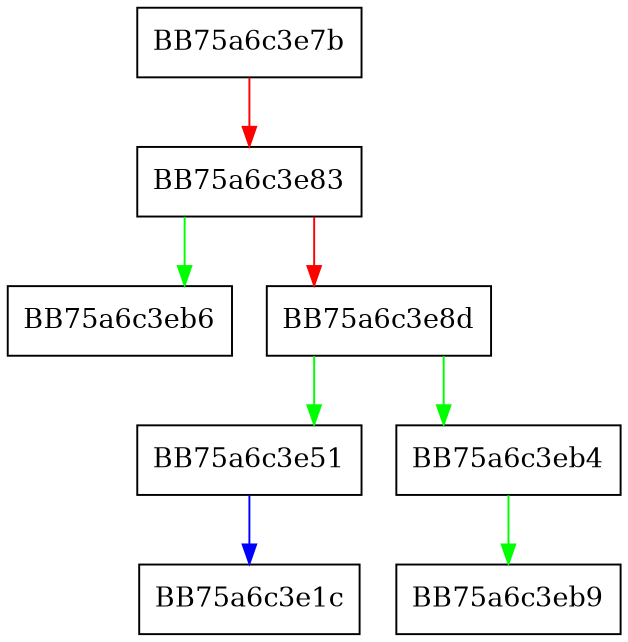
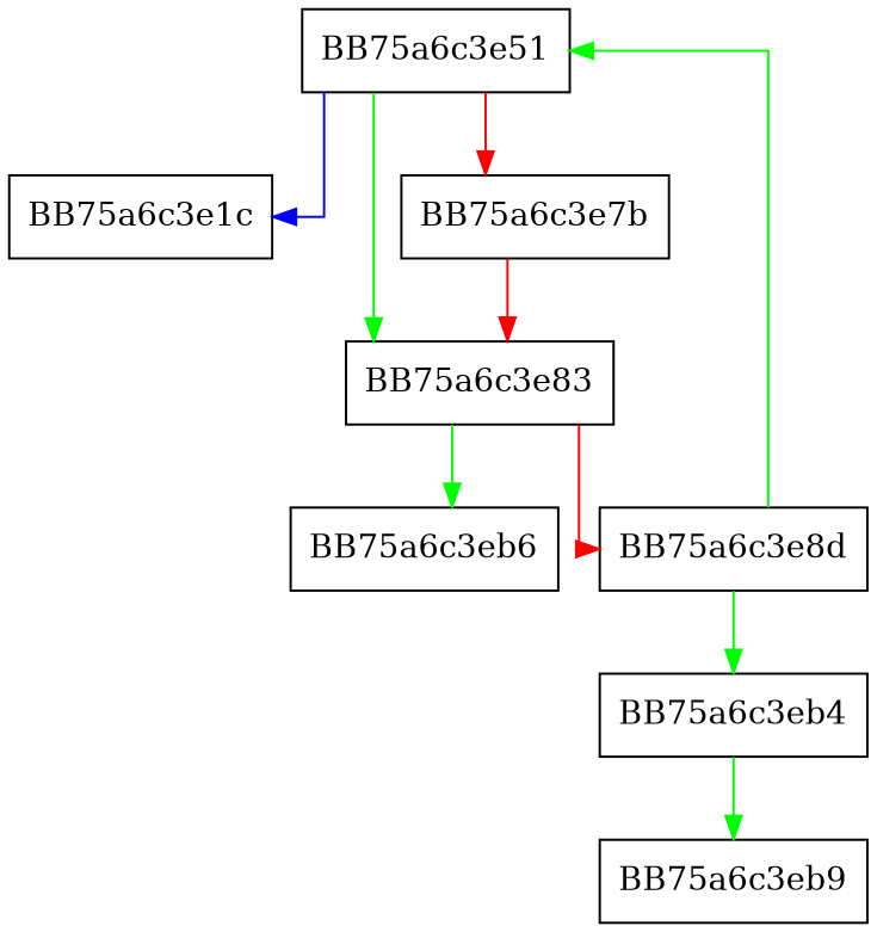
  digraph {
    splines=ortho
    node [shape=box]
    edge [color=green]
    BB75a6c3e51
    BB75a6c3e1c
    BB75a6c3e83
    BB75a6c3e7b
    BB75a6c3eb6
    BB75a6c3e8d
    BB75a6c3eb4
    BB75a6c3eb9
    BB75a6c3e51 -> BB75a6c3e1c [color=blue]
+   BB75a6c3e51 -> BB75a6c3e83
+   BB75a6c3e51 -> BB75a6c3e7b [color=red]
    BB75a6c3e83 -> BB75a6c3eb6
    BB75a6c3e83 -> BB75a6c3e8d [color=red]
    BB75a6c3e7b -> BB75a6c3e83 [color=red]
    BB75a6c3e8d -> BB75a6c3e51
    BB75a6c3e8d -> BB75a6c3eb4
    BB75a6c3eb4 -> BB75a6c3eb9
  }
